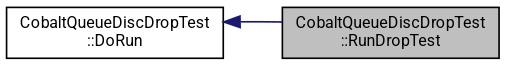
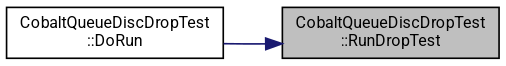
  digraph {
    rankdir=RL
    fontname=Roboto
    node [color=black fontname=Roboto fontsize=10 shape=record style=filled]
    n1 [fillcolor=grey75 fontcolor=black height=0.2 label="CobaltQueueDiscDropTest\l::RunDropTest" width=0.4]
    n2 [fillcolor=white height=0.2 label="CobaltQueueDiscDropTest\l::DoRun" width=0.4]
-   n2 -> n1 [color=midnightblue dir=back fontname=Roboto fontsize=10 labelfontname=Helvetica labelfontsize=10 style=solid]
+   n1 -> n2 [color=midnightblue dir=back fontname=Roboto fontsize=10 labelfontname=Helvetica labelfontsize=10 style=solid]
  }
